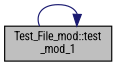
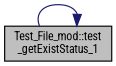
  digraph {
    rankdir=LR
    fontname="Roboto Condensed"
-   n1 [color=black fillcolor=grey75 fontcolor=black fontname="Roboto Condensed" fontsize=10 height=0.2 label="Test_File_mod::test\l_mod_1" shape=record style=filled width=0.4]
+   n1 [color=black fillcolor=grey75 fontcolor=black fontname="Roboto Condensed" fontsize=10 height=0.2 label="Test_File_mod::test\l_getExistStatus_1" shape=record style=filled width=0.4]
    n1 -> n1 [color=midnightblue fontname="Roboto Condensed" fontsize=10 labelfontname=Helvetica labelfontsize=10 style=solid]
  }
